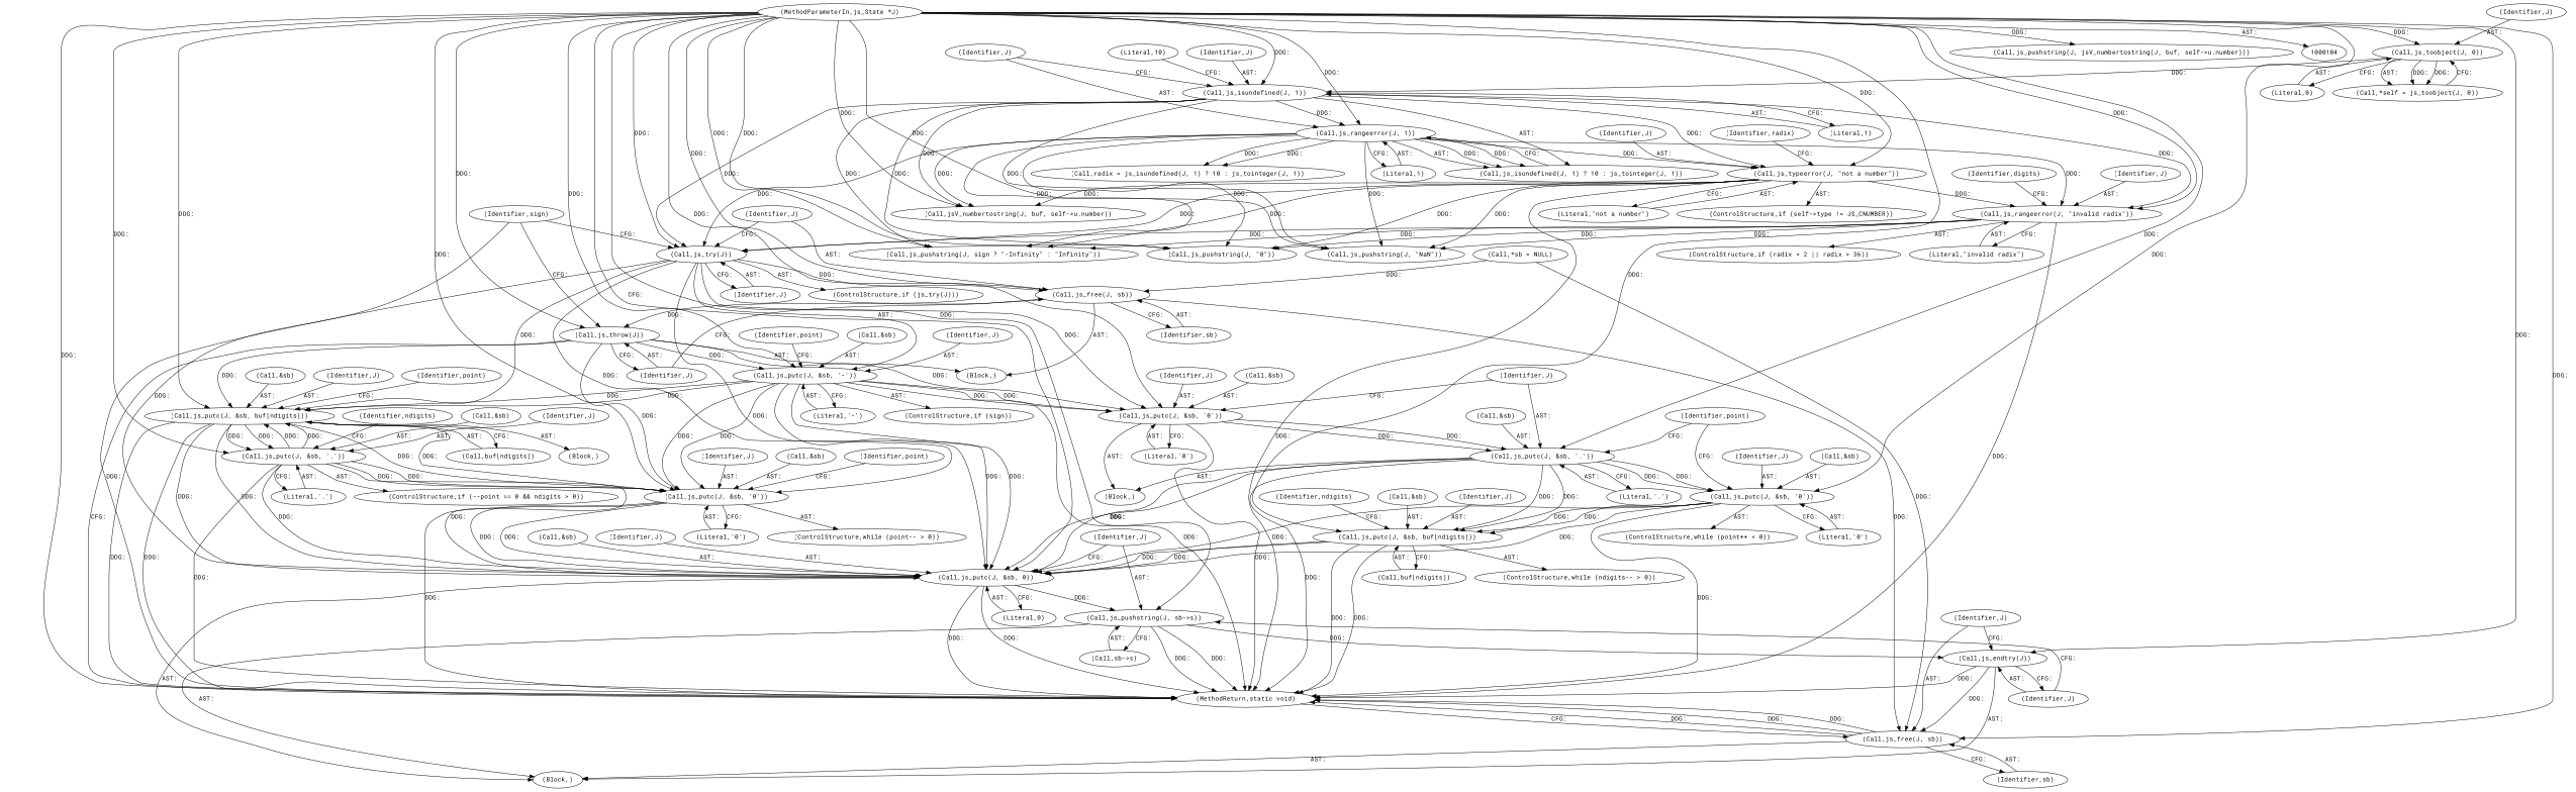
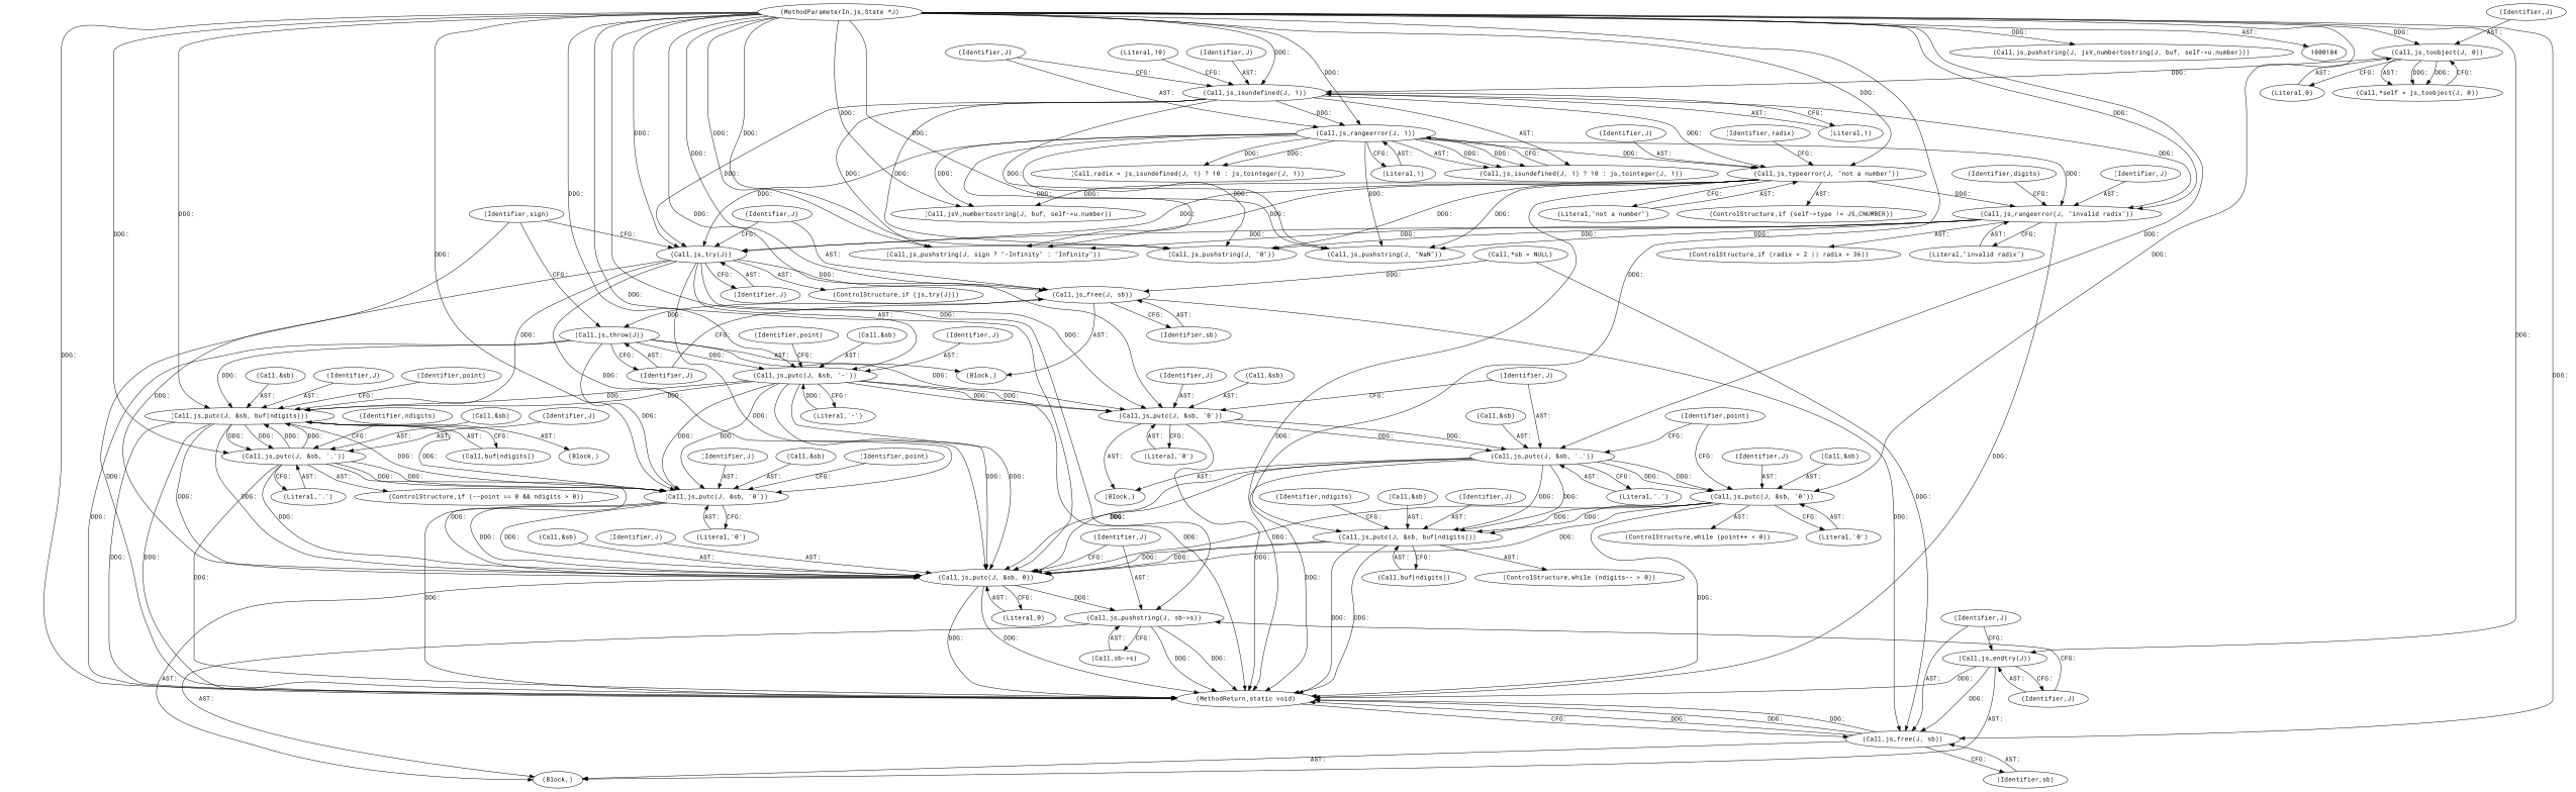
  digraph {
    fontname="Roboto Mono"
    node [fontname="Roboto Mono"]
    edge [fontname="Roboto Mono"]
    n1 [label="(Call,js_try(J))"]
    n2 [label="(Call,js_free(J, sb))"]
    n3 [label="(Call,js_putc(J, &sb, '-'))"]
    n4 [label="(Call,js_putc(J, &sb, '0'))"]
    n5 [label="(Call,js_putc(J, &sb, 0))"]
    n6 [label="(Call,js_putc(J, &sb, buf[ndigits]))"]
    n7 [label="(Call,js_putc(J, &sb, '0'))"]
    n8 [label="(Identifier,J)"]
    n9 [label="(MethodReturn,static void)"]
    n10 [label="(ControlStructure,if (js_try(J)))"]
    n11 [label="(Call,js_throw(J))"]
    n12 [label="(Call,js_free(J, sb))"]
    n13 [label="(Identifier,sb)"]
    n14 [label="(Block,)"]
    n15 [label="(Literal,'-')"]
-   n16 [label="(ControlStructure,if (sign))"]
    n17 [label="(Call,js_putc(J, &sb, '.'))"]
    n18 [label="(Block,)"]
    n19 [label="(Literal,'0')"]
    n20 [label="(Call,js_pushstring(J, sb->s))"]
    n21 [label="(Block,)"]
    n22 [label="(Literal,0)"]
    n23 [label="(Call,js_putc(J, &sb, '.'))"]
    n24 [label="(Call,buf[ndigits])"]
    n25 [label="(Block,)"]
    n26 [label="(Literal,'0')"]
-   n27 [label="(ControlStructure,while (point-- > 0))"]
    n28 [label="(Call,js_rangeerror(J, \"invalid radix\"))"]
    n29 [label="(Call,js_pushstring(J, sign ? \"-Infinity\" : \"Infinity\"))"]
    n30 [label="(ControlStructure,if (radix < 2 || radix > 36))"]
    n31 [label="(Literal,\"invalid radix\")"]
    n32 [label="(Call,js_pushstring(J, \"0\"))"]
    n33 [label="(Call,js_pushstring(J, \"NaN\"))"]
    n34 [label="(Call,js_isundefined(J, 1))"]
    n35 [label="(Call,js_rangeerror(J, 1))"]
    n36 [label="(Call,js_typeerror(J, \"not a number\"))"]
    n37 [label="(Call,jsV_numbertostring(J, buf, self->u.number))"]
    n38 [label="(Call,js_isundefined(J, 1) ? 10 : js_tointeger(J, 1))"]
    n39 [label="(Literal,1)"]
    n40 [label="(Literal,1)"]
    n41 [label="(Call,radix = js_isundefined(J, 1) ? 10 : js_tointeger(J, 1))"]
    n42 [label="(Literal,\"not a number\")"]
    n43 [label="(ControlStructure,if (self->type != JS_CNUMBER))"]
    n44 [label="(Call,js_toobject(J, 0))"]
    n45 [label="(Call,*self = js_toobject(J, 0))"]
    n46 [label="(Literal,0)"]
    n47 [label="(MethodParameterIn,js_State *J)"]
    n48 [label="(Call,js_putc(J, &sb, '0'))"]
    n49 [label="(Call,js_putc(J, &sb, buf[ndigits]))"]
    n50 [label="(Call,js_endtry(J))"]
    n51 [label="(Call,js_pushstring(J, jsV_numbertostring(J, buf, self->u.number)))"]
    1000104
    n53 [label="(Identifier,J)"]
    n54 [label="(Literal,'.')"]
    n55 [label="(ControlStructure,while (point++ < 0))"]
    n56 [label="(Literal,'0')"]
    n57 [label="(Call,buf[ndigits])"]
    n58 [label="(ControlStructure,while (ndigits-- > 0))"]
    n59 [label="(Call,sb->s)"]
    n60 [label="(Identifier,J)"]
    n61 [label="(Identifier,sb)"]
    n62 [label="(Literal,'.')"]
    n63 [label="(ControlStructure,if (--point == 0 && ndigits > 0))"]
    n64 [label="(Identifier,ndigits)"]
    n65 [label="(Identifier,J)"]
    n66 [label="(Identifier,J)"]
    n67 [label="(Identifier,sign)"]
    n68 [label="(Call,*sb = NULL)"]
    n69 [label="(Call,&sb)"]
    n70 [label="(Call,&sb)"]
    n71 [label="(Identifier,J)"]
    n72 [label="(Identifier,J)"]
    n73 [label="(Call,&sb)"]
    n74 [label="(Identifier,J)"]
    n75 [label="(Identifier,digits)"]
    n76 [label="(Identifier,J)"]
    n77 [label="(Identifier,J)"]
    n78 [label="(Identifier,ndigits)"]
    n79 [label="(Call,&sb)"]
    n80 [label="(Identifier,point)"]
    n81 [label="(Identifier,J)"]
    n82 [label="(Identifier,J)"]
    n83 [label="(Identifier,J)"]
    n84 [label="(Identifier,J)"]
    n85 [label="(Identifier,point)"]
    n86 [label="(Identifier,J)"]
    n87 [label="(Identifier,J)"]
    n88 [label="(Literal,10)"]
    n89 [label="(Identifier,J)"]
    n90 [label="(Identifier,J)"]
    n91 [label="(Call,&sb)"]
    n92 [label="(Identifier,radix)"]
    n93 [label="(Call,&sb)"]
    n94 [label="(Identifier,J)"]
    n95 [label="(Call,&sb)"]
    n96 [label="(Identifier,J)"]
    n97 [label="(Call,&sb)"]
    n98 [label="(Identifier,point)"]
    n99 [label="(Identifier,point)"]
    n100 [label="(Call,&sb)"]
    n1 -> n2 [label="DDG: "]
    n1 -> n3 [label="AST: "]
    n1 -> n4 [label="DDG: "]
    n1 -> n5 [label="DDG: "]
    n1 -> n6 [label="DDG: "]
    n1 -> n7 [label="DDG: "]
    n1 -> n8 [label="CFG: "]
    n1 -> n9 [label="DDG: "]
    n1 -> n10 [label="AST: "]
    n2 -> n11 [label="DDG: "]
    n2 -> n12 [label="DDG: "]
    n2 -> n13 [label="CFG: "]
    n2 -> n14 [label="AST: "]
    n3 -> n4 [label="DDG: "]
    n3 -> n4 [label="DDG: "]
    n3 -> n5 [label="DDG: "]
    n3 -> n5 [label="DDG: "]
    n3 -> n6 [label="DDG: "]
    n3 -> n6 [label="DDG: "]
    n3 -> n7 [label="DDG: "]
    n3 -> n7 [label="DDG: "]
    n3 -> n9 [label="DDG: "]
    n3 -> n15 [label="CFG: "]
-   n3 -> n16 [label="AST: "]
    n4 -> n9 [label="DDG: "]
    n4 -> n17 [label="DDG: "]
    n4 -> n17 [label="DDG: "]
    n4 -> n18 [label="AST: "]
    n4 -> n19 [label="CFG: "]
    n5 -> n9 [label="DDG: "]
    n5 -> n9 [label="DDG: "]
    n5 -> n20 [label="DDG: "]
    n5 -> n21 [label="AST: "]
    n5 -> n22 [label="CFG: "]
    n6 -> n5 [label="DDG: "]
    n6 -> n5 [label="DDG: "]
    n6 -> n7 [label="DDG: "]
    n6 -> n7 [label="DDG: "]
    n6 -> n9 [label="DDG: "]
    n6 -> n9 [label="DDG: "]
    n6 -> n23 [label="DDG: "]
    n6 -> n23 [label="DDG: "]
    n6 -> n24 [label="CFG: "]
    n6 -> n25 [label="AST: "]
    n7 -> n5 [label="DDG: "]
    n7 -> n5 [label="DDG: "]
    n7 -> n9 [label="DDG: "]
    n7 -> n26 [label="CFG: "]
-   n7 -> n27 [label="AST: "]
    n8 -> n1 [label="AST: "]
    n9 -> n12 [label="CFG: "]
    n11 -> n3 [label="DDG: "]
    n11 -> n4 [label="DDG: "]
    n11 -> n6 [label="DDG: "]
    n11 -> n7 [label="DDG: "]
-   n11 -> n9 [label="CFG: "]
+   n11 -> n9 [label="DDG: "]
    n11 -> n14 [label="AST: "]
    n11 -> n53 [label="CFG: "]
    n12 -> n9 [label="DDG: "]
    n12 -> n9 [label="DDG: "]
    n12 -> n9 [label="DDG: "]
    n12 -> n21 [label="AST: "]
    n12 -> n61 [label="CFG: "]
    n13 -> n2 [label="AST: "]
-   n15 -> n3 [label="AST: "]
+   n15 -> n3 [label="DDG: "]
    n17 -> n5 [label="DDG: "]
    n17 -> n5 [label="DDG: "]
    n17 -> n9 [label="DDG: "]
    n17 -> n18 [label="AST: "]
    n17 -> n48 [label="DDG: "]
    n17 -> n48 [label="DDG: "]
    n17 -> n49 [label="DDG: "]
    n17 -> n49 [label="DDG: "]
    n17 -> n54 [label="CFG: "]
    n19 -> n4 [label="AST: "]
    n20 -> n9 [label="DDG: "]
    n20 -> n9 [label="DDG: "]
    n20 -> n21 [label="AST: "]
-   n20 -> n50 [label="DDG: "]
    n20 -> n59 [label="CFG: "]
    n22 -> n5 [label="AST: "]
    n23 -> n5 [label="DDG: "]
    n23 -> n5 [label="DDG: "]
    n23 -> n6 [label="DDG: "]
    n23 -> n6 [label="DDG: "]
    n23 -> n7 [label="DDG: "]
    n23 -> n7 [label="DDG: "]
    n23 -> n9 [label="DDG: "]
    n23 -> n62 [label="CFG: "]
    n23 -> n63 [label="AST: "]
    n24 -> n6 [label="AST: "]
    n26 -> n7 [label="AST: "]
    n28 -> n1 [label="DDG: "]
    n28 -> n9 [label="DDG: "]
    n28 -> n29 [label="DDG: "]
    n28 -> n30 [label="AST: "]
    n28 -> n31 [label="CFG: "]
    n28 -> n32 [label="DDG: "]
    n28 -> n33 [label="DDG: "]
    n31 -> n28 [label="AST: "]
    n34 -> n1 [label="DDG: "]
    n34 -> n28 [label="DDG: "]
    n34 -> n29 [label="DDG: "]
    n34 -> n32 [label="DDG: "]
    n34 -> n33 [label="DDG: "]
    n34 -> n35 [label="DDG: "]
    n34 -> n36 [label="DDG: "]
-   n34 -> n37 [label="DDG: "]
    n34 -> n38 [label="AST: "]
    n34 -> n39 [label="CFG: "]
    n35 -> n1 [label="DDG: "]
    n35 -> n28 [label="DDG: "]
    n35 -> n29 [label="DDG: "]
    n35 -> n32 [label="DDG: "]
    n35 -> n33 [label="DDG: "]
    n35 -> n36 [label="DDG: "]
    n35 -> n37 [label="DDG: "]
    n35 -> n38 [label="AST: "]
    n35 -> n38 [label="DDG: "]
    n35 -> n38 [label="DDG: "]
    n35 -> n40 [label="CFG: "]
    n35 -> n41 [label="DDG: "]
    n35 -> n41 [label="DDG: "]
    n36 -> n1 [label="DDG: "]
    n36 -> n9 [label="DDG: "]
    n36 -> n28 [label="DDG: "]
    n36 -> n29 [label="DDG: "]
    n36 -> n32 [label="DDG: "]
    n36 -> n33 [label="DDG: "]
    n36 -> n37 [label="DDG: "]
    n36 -> n42 [label="CFG: "]
    n36 -> n43 [label="AST: "]
    n38 -> n35 [label="CFG: "]
    n39 -> n34 [label="AST: "]
    n40 -> n35 [label="AST: "]
    n42 -> n36 [label="AST: "]
    n44 -> n34 [label="DDG: "]
    n44 -> n45 [label="AST: "]
    n44 -> n45 [label="DDG: "]
    n44 -> n45 [label="DDG: "]
    n44 -> n46 [label="CFG: "]
    n45 -> n44 [label="CFG: "]
    n46 -> n44 [label="AST: "]
    n47 -> n1 [label="DDG: "]
    n47 -> n2 [label="DDG: "]
    n47 -> n3 [label="DDG: "]
    n47 -> n4 [label="DDG: "]
-   n47 -> n5 [label="CFG: "]
+   n47 -> n5 [label="DDG: "]
    n47 -> n6 [label="DDG: "]
    n47 -> n7 [label="DDG: "]
    n47 -> n9 [label="DDG: "]
-   n47 -> n11 [label="DDG: "]
    n47 -> n12 [label="DDG: "]
    n47 -> n17 [label="DDG: "]
    n47 -> n20 [label="DDG: "]
    n47 -> n23 [label="DDG: "]
    n47 -> n28 [label="DDG: "]
    n47 -> n29 [label="DDG: "]
    n47 -> n32 [label="DDG: "]
    n47 -> n33 [label="DDG: "]
    n47 -> n34 [label="DDG: "]
    n47 -> n35 [label="DDG: "]
    n47 -> n36 [label="DDG: "]
    n47 -> n37 [label="DDG: "]
    n47 -> n44 [label="DDG: "]
    n47 -> n48 [label="DDG: "]
    n47 -> n49 [label="DDG: "]
    n47 -> n50 [label="DDG: "]
    n47 -> n51 [label="DDG: "]
    n47 -> 1000104 [label="AST: "]
    n48 -> n5 [label="DDG: "]
    n48 -> n5 [label="DDG: "]
    n48 -> n9 [label="DDG: "]
    n48 -> n49 [label="DDG: "]
    n48 -> n49 [label="DDG: "]
    n48 -> n55 [label="AST: "]
    n48 -> n56 [label="CFG: "]
    n49 -> n5 [label="DDG: "]
    n49 -> n5 [label="DDG: "]
    n49 -> n9 [label="DDG: "]
    n49 -> n9 [label="DDG: "]
    n49 -> n57 [label="CFG: "]
    n49 -> n58 [label="AST: "]
    n50 -> n9 [label="DDG: "]
    n50 -> n12 [label="DDG: "]
    n50 -> n21 [label="AST: "]
    n50 -> n60 [label="CFG: "]
    n53 -> n2 [label="CFG: "]
    n53 -> n11 [label="AST: "]
    n54 -> n17 [label="AST: "]
    n56 -> n48 [label="AST: "]
    n57 -> n49 [label="AST: "]
    n59 -> n20 [label="AST: "]
    n60 -> n20 [label="CFG: "]
    n60 -> n50 [label="AST: "]
    n61 -> n12 [label="AST: "]
    n62 -> n23 [label="AST: "]
    n64 -> n23 [label="CFG: "]
    n65 -> n3 [label="AST: "]
    n66 -> n12 [label="AST: "]
    n66 -> n50 [label="CFG: "]
    n67 -> n1 [label="CFG: "]
    n67 -> n5 [label="DDG: "]
    n67 -> n11 [label="CFG: "]
    n68 -> n2 [label="DDG: "]
    n68 -> n12 [label="DDG: "]
    n69 -> n5 [label="AST: "]
    n70 -> n23 [label="AST: "]
    n71 -> n23 [label="AST: "]
    n72 -> n34 [label="CFG: "]
    n72 -> n35 [label="AST: "]
    n73 -> n17 [label="AST: "]
    n74 -> n1 [label="CFG: "]
    n74 -> n2 [label="AST: "]
    n75 -> n28 [label="CFG: "]
    n76 -> n5 [label="AST: "]
    n77 -> n44 [label="AST: "]
    n78 -> n49 [label="CFG: "]
    n79 -> n6 [label="AST: "]
    n80 -> n17 [label="CFG: "]
    n80 -> n48 [label="CFG: "]
    n81 -> n48 [label="AST: "]
    n82 -> n5 [label="CFG: "]
    n82 -> n20 [label="AST: "]
    n83 -> n4 [label="AST: "]
    n84 -> n28 [label="AST: "]
    n85 -> n3 [label="CFG: "]
    n86 -> n6 [label="AST: "]
    n87 -> n4 [label="CFG: "]
    n87 -> n17 [label="AST: "]
    n88 -> n34 [label="CFG: "]
    n89 -> n34 [label="AST: "]
    n90 -> n7 [label="AST: "]
    n91 -> n3 [label="AST: "]
    n92 -> n36 [label="CFG: "]
    n93 -> n4 [label="AST: "]
    n94 -> n36 [label="AST: "]
    n95 -> n49 [label="AST: "]
    n96 -> n49 [label="AST: "]
    n97 -> n7 [label="AST: "]
    n98 -> n6 [label="CFG: "]
    n99 -> n7 [label="CFG: "]
    n100 -> n48 [label="AST: "]
  }
